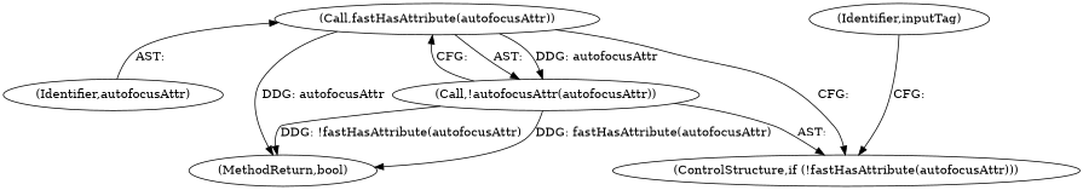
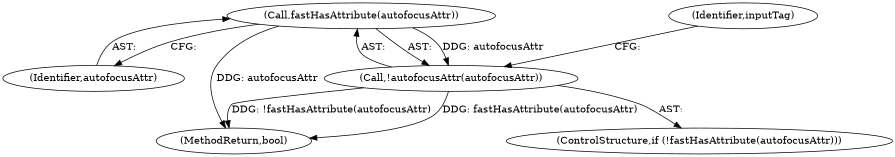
  digraph {
    n1 [label="(Call,fastHasAttribute(autofocusAttr))"]
    n2 [label="(Call,!autofocusAttr(autofocusAttr))"]
    n3 [label="(Identifier,autofocusAttr)"]
    n4 [label="(MethodReturn,bool)"]
    n5 [label="(ControlStructure,if (!fastHasAttribute(autofocusAttr)))"]
    n6 [label="(Identifier,inputTag)"]
    n1 -> n2 [label="AST: "]
    n1 -> n2 [label="DDG: autofocusAttr"]
-   n1 -> n5 [label="CFG: "]
+   n1 -> n3 [label="CFG: "]
    n1 -> n4 [label="DDG: autofocusAttr"]
-   n2 -> n1 [label="CFG: "]
+   n2 -> n1 [label="AST: "]
    n2 -> n4 [label="DDG: fastHasAttribute(autofocusAttr)"]
    n2 -> n4 [label="DDG: !fastHasAttribute(autofocusAttr)"]
    n2 -> n5 [label="AST: "]
    n3 -> n1 [label="AST: "]
-   n6 -> n5 [label="CFG: "]
+   n6 -> n2 [label="CFG: "]
  }
